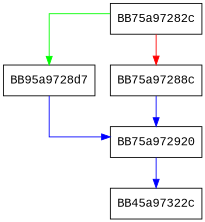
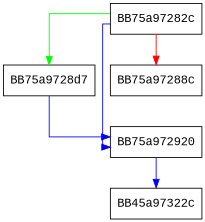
  digraph {
    fontname="Liberation Mono"
    splines=ortho
    node [fontname="Liberation Mono" shape=box]
    edge [color=blue fontname="Liberation Mono"]
    BB75a97282c
-   BB75a9728d7 [label=BB95a9728d7]
+   BB75a9728d7
    BB75a97288c
    BB75a972920
    n5 [label=BB45a97322c]
    BB75a97282c -> BB75a9728d7 [color=green]
    BB75a97282c -> BB75a97288c [color=red]
    BB75a9728d7 -> BB75a972920
-   BB75a97288c -> BB75a972920
+   BB75a97282c -> BB75a972920
    BB75a972920 -> n5
  }
